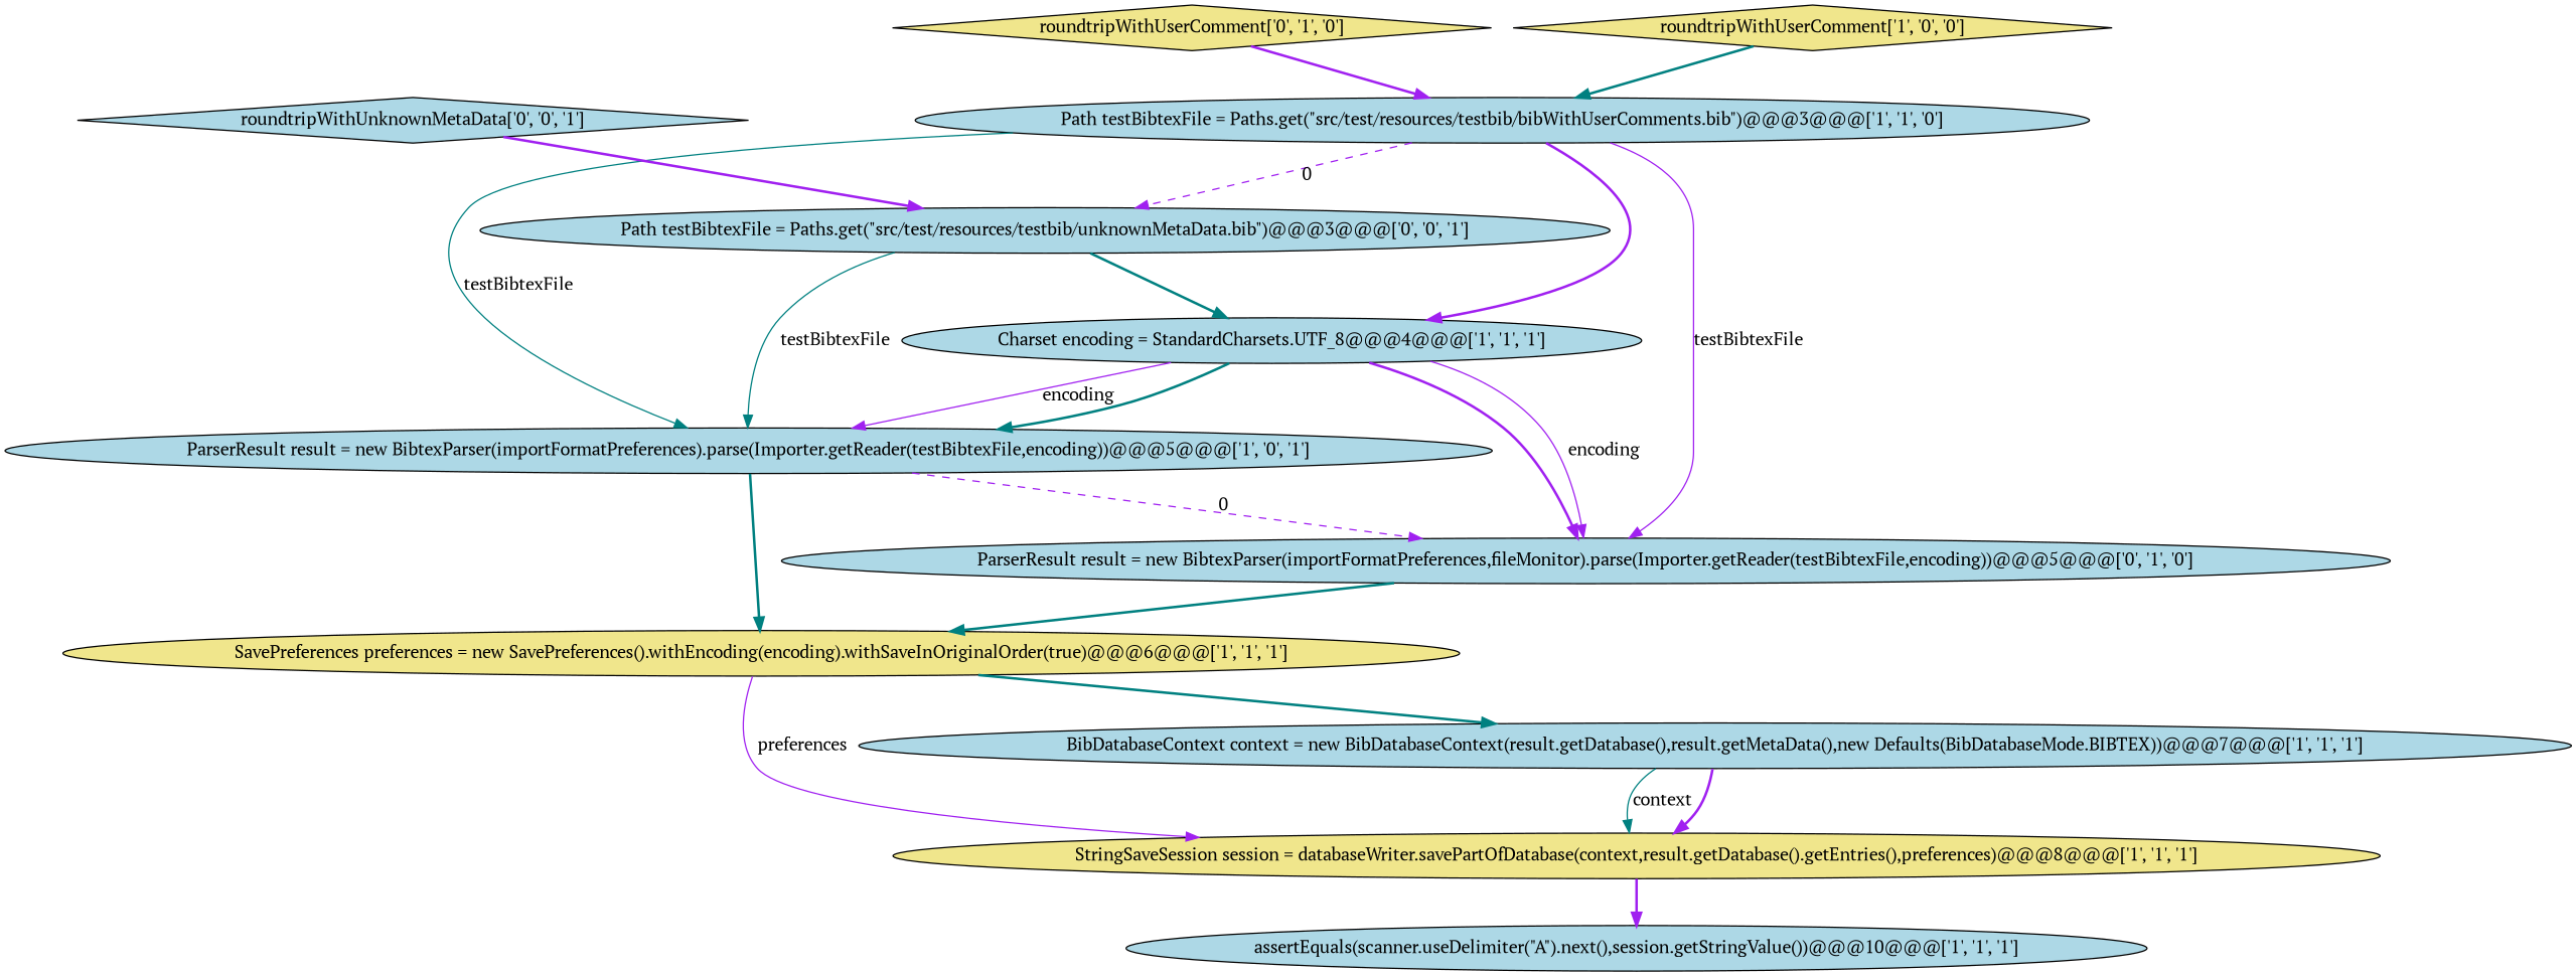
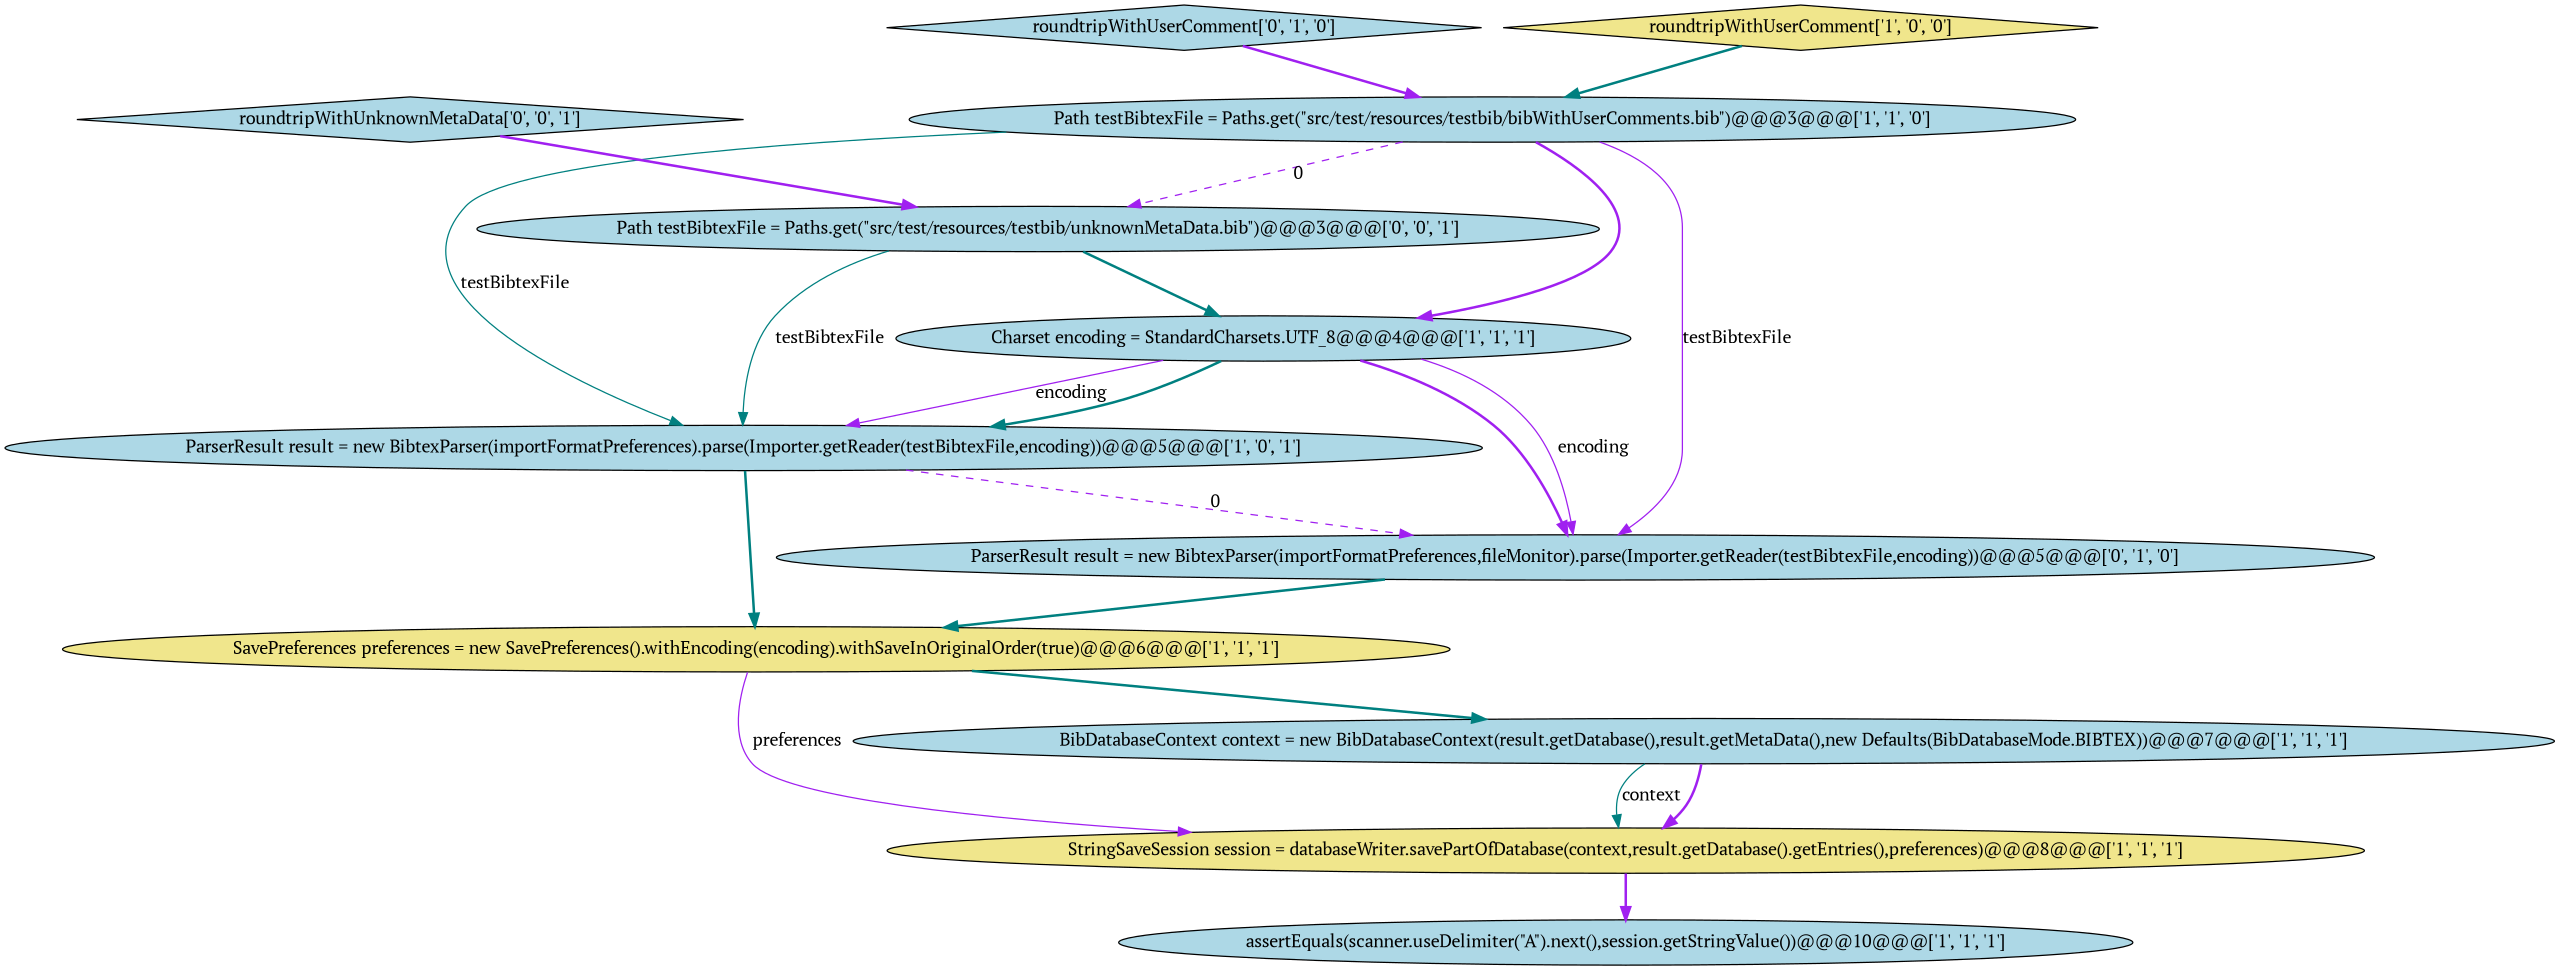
  digraph {
    fontname="PT Serif"
    node [fillcolor=lightblue shape=ellipse style=filled fontname="PT Serif"]
    edge [style=bold color=purple fontname="PT Serif"]
    n1 [fillcolor=khaki label="StringSaveSession session = databaseWriter.savePartOfDatabase(context,result.getDatabase().getEntries(),preferences)@@@8@@@['1', '1', '1']"]
    n2 [label="assertEquals(scanner.useDelimiter(\"\A\").next(),session.getStringValue())@@@10@@@['1', '1', '1']"]
    n3 [label="Charset encoding = StandardCharsets.UTF_8@@@4@@@['1', '1', '1']"]
    n4 [label="ParserResult result = new BibtexParser(importFormatPreferences,fileMonitor).parse(Importer.getReader(testBibtexFile,encoding))@@@5@@@['0', '1', '0']"]
    n5 [label="ParserResult result = new BibtexParser(importFormatPreferences).parse(Importer.getReader(testBibtexFile,encoding))@@@5@@@['1', '0', '1']"]
-   n6 [fillcolor=khaki label="roundtripWithUserComment['0', '1', '0']" shape=diamond]
+   n6 [label="roundtripWithUserComment['0', '1', '0']" shape=diamond]
    n7 [label="Path testBibtexFile = Paths.get(\"src/test/resources/testbib/bibWithUserComments.bib\")@@@3@@@['1', '1', '0']"]
    n8 [fillcolor=khaki label="SavePreferences preferences = new SavePreferences().withEncoding(encoding).withSaveInOriginalOrder(true)@@@6@@@['1', '1', '1']"]
    n9 [label="BibDatabaseContext context = new BibDatabaseContext(result.getDatabase(),result.getMetaData(),new Defaults(BibDatabaseMode.BIBTEX))@@@7@@@['1', '1', '1']"]
    n10 [fillcolor=khaki label="roundtripWithUserComment['1', '0', '0']" shape=diamond]
    n11 [label="Path testBibtexFile = Paths.get(\"src/test/resources/testbib/unknownMetaData.bib\")@@@3@@@['0', '0', '1']"]
    n12 [label="roundtripWithUnknownMetaData['0', '0', '1']" shape=diamond]
    n1 -> n2
    n3 -> n4
    n3 -> n4 [label=encoding style=solid]
    n3 -> n5 [label=encoding style=solid]
    n3 -> n5 [color=teal]
    n4 -> n8 [color=teal]
    n5 -> n4 [label=0 style=dashed]
    n5 -> n8 [color=teal]
    n6 -> n7
    n7 -> n3
    n7 -> n4 [label=testBibtexFile style=solid]
    n7 -> n5 [label=testBibtexFile style=solid color=teal]
    n7 -> n11 [label=0 style=dashed]
    n8 -> n1 [label=preferences style=solid]
    n8 -> n9 [color=teal]
    n9 -> n1
    n9 -> n1 [label=context style=solid color=teal]
    n10 -> n7 [color=teal]
    n11 -> n3 [color=teal]
    n11 -> n5 [label=testBibtexFile style=solid color=teal]
    n12 -> n11
  }
